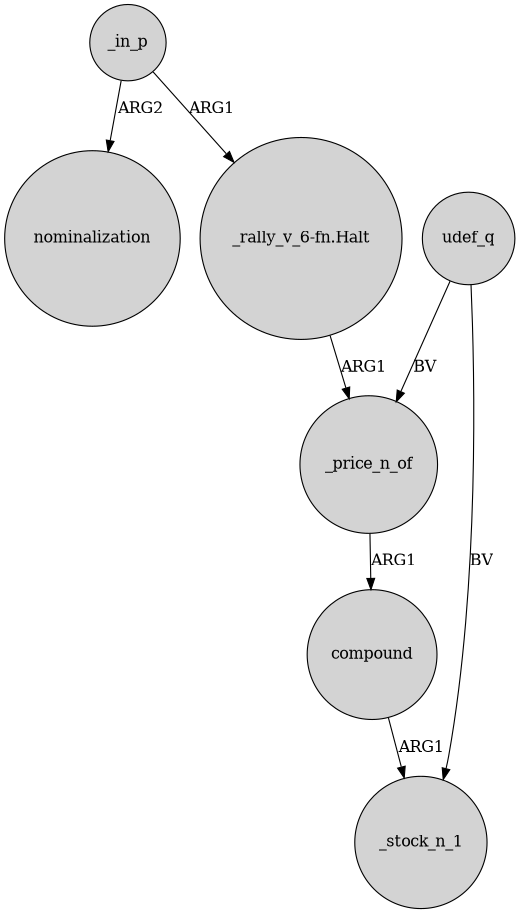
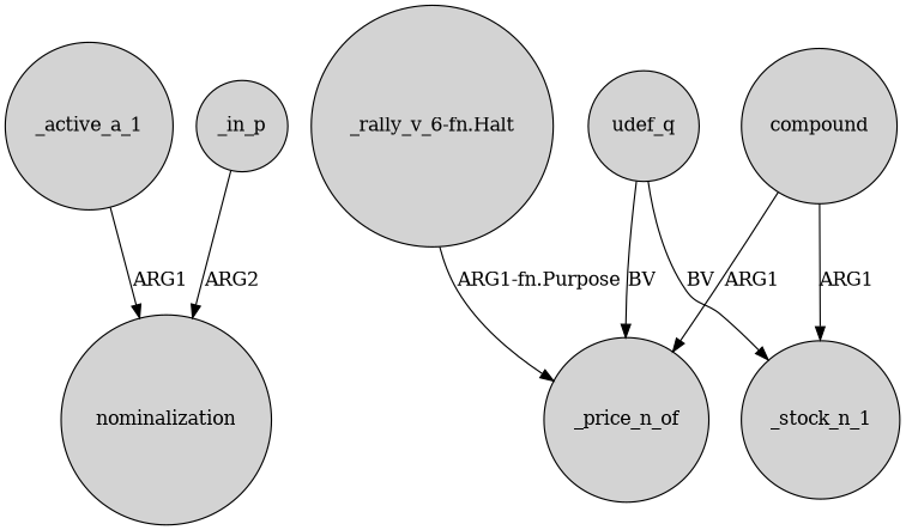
  digraph {
    node [shape=circle style=filled]
+   _active_a_1
    nominalization
    compound
    _stock_n_1
    _price_n_of
    n6 [label="_rally_v_6-fn.Halt"]
    _in_p
    udef_q
+   _active_a_1 -> nominalization [label=ARG1]
    compound -> _stock_n_1 [label=ARG1]
-   _price_n_of -> compound [label=ARG1]
-   n6 -> _price_n_of [label=ARG1]
+   compound -> _price_n_of [label=ARG1]
+   n6 -> _price_n_of [label="ARG1-fn.Purpose"]
    _in_p -> nominalization [label=ARG2]
-   _in_p -> n6 [label=ARG1]
    udef_q -> _stock_n_1 [label=BV]
    udef_q -> _price_n_of [label=BV]
  }
